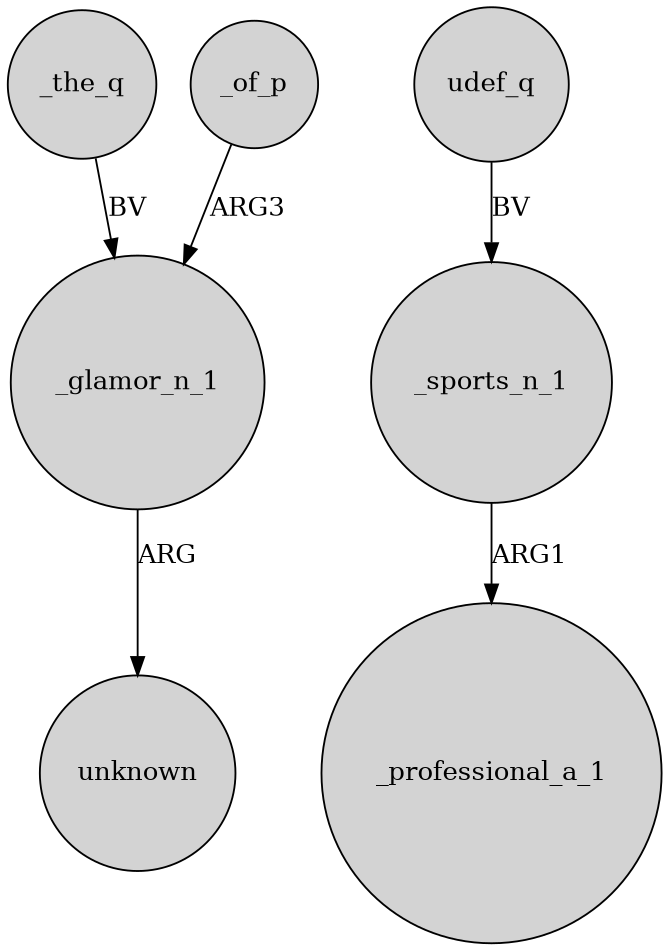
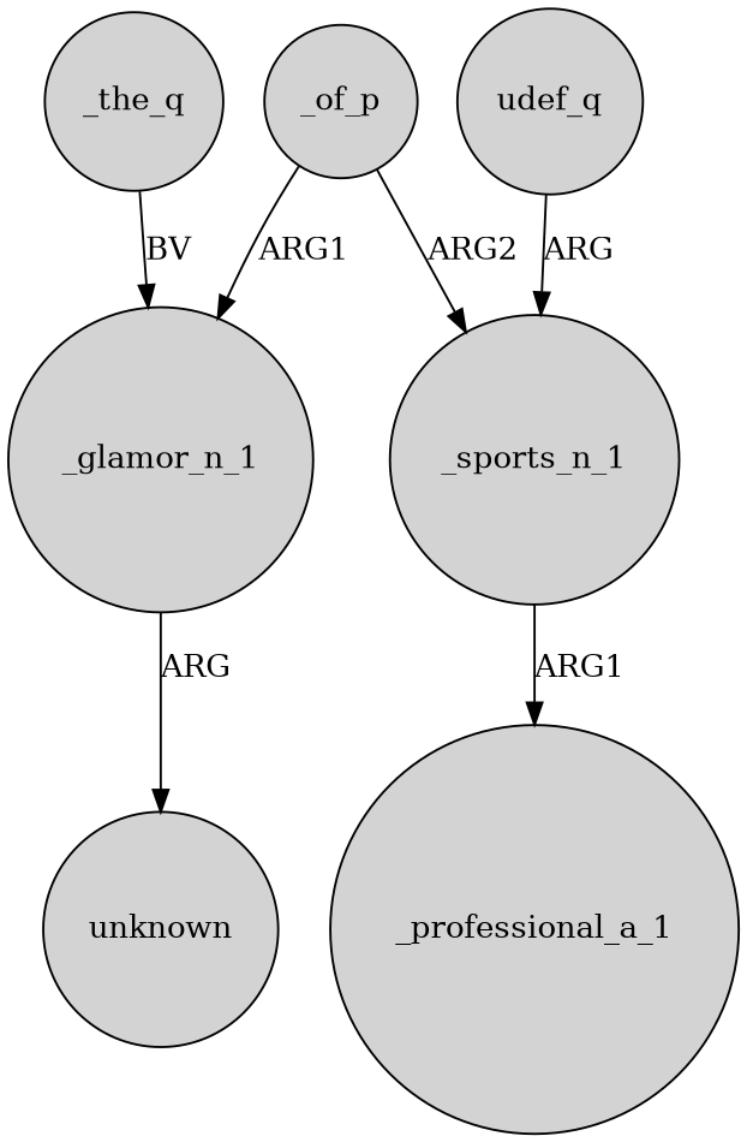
  digraph {
    node [shape=circle style=filled]
    _the_q
    _glamor_n_1
    unknown
    _of_p
    _sports_n_1
    _professional_a_1
    udef_q
    _the_q -> _glamor_n_1 [label=BV]
    _glamor_n_1 -> unknown [label=ARG]
-   _of_p -> _glamor_n_1 [label=ARG3]
+   _of_p -> _glamor_n_1 [label=ARG1]
+   _of_p -> _sports_n_1 [label=ARG2]
    _sports_n_1 -> _professional_a_1 [label=ARG1]
-   udef_q -> _sports_n_1 [label=BV]
+   udef_q -> _sports_n_1 [label=ARG]
  }
